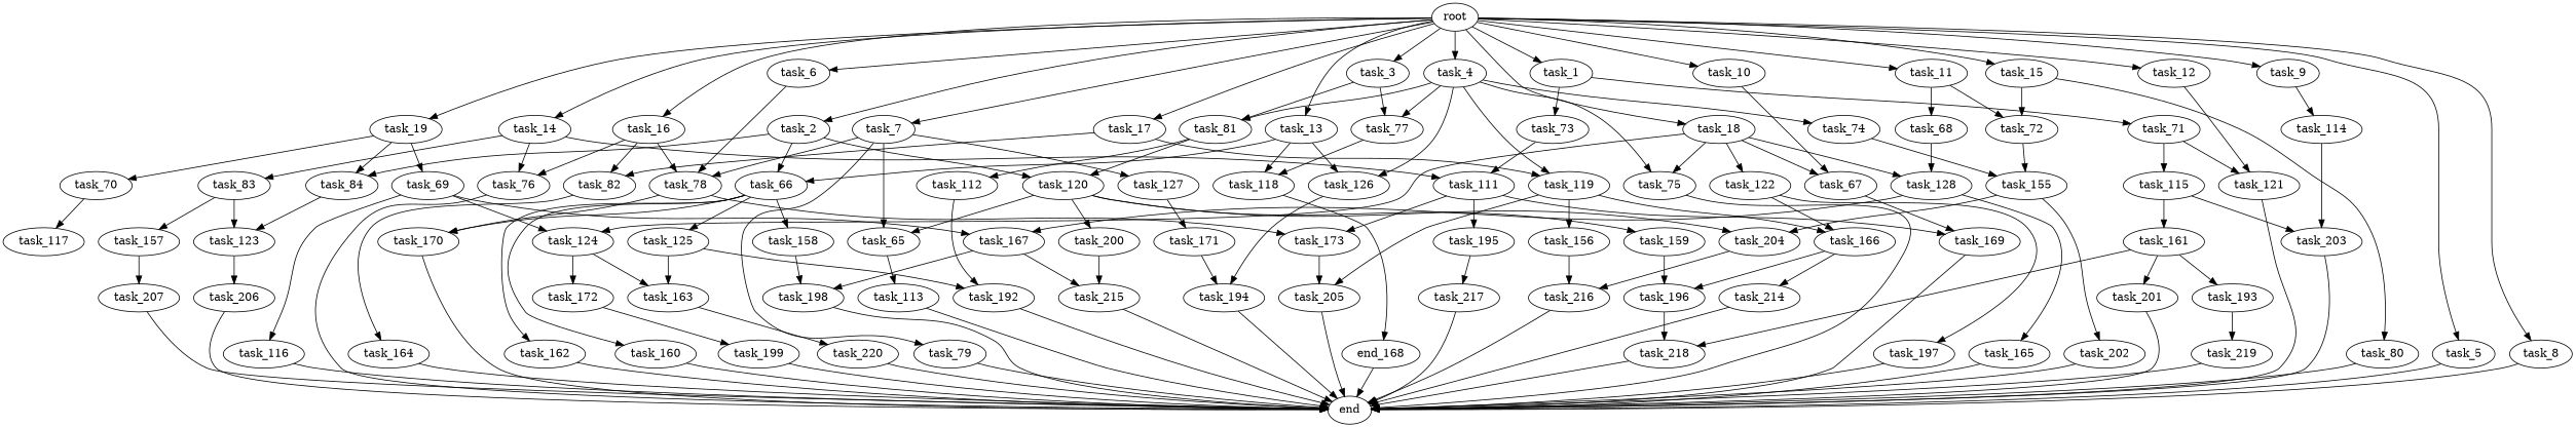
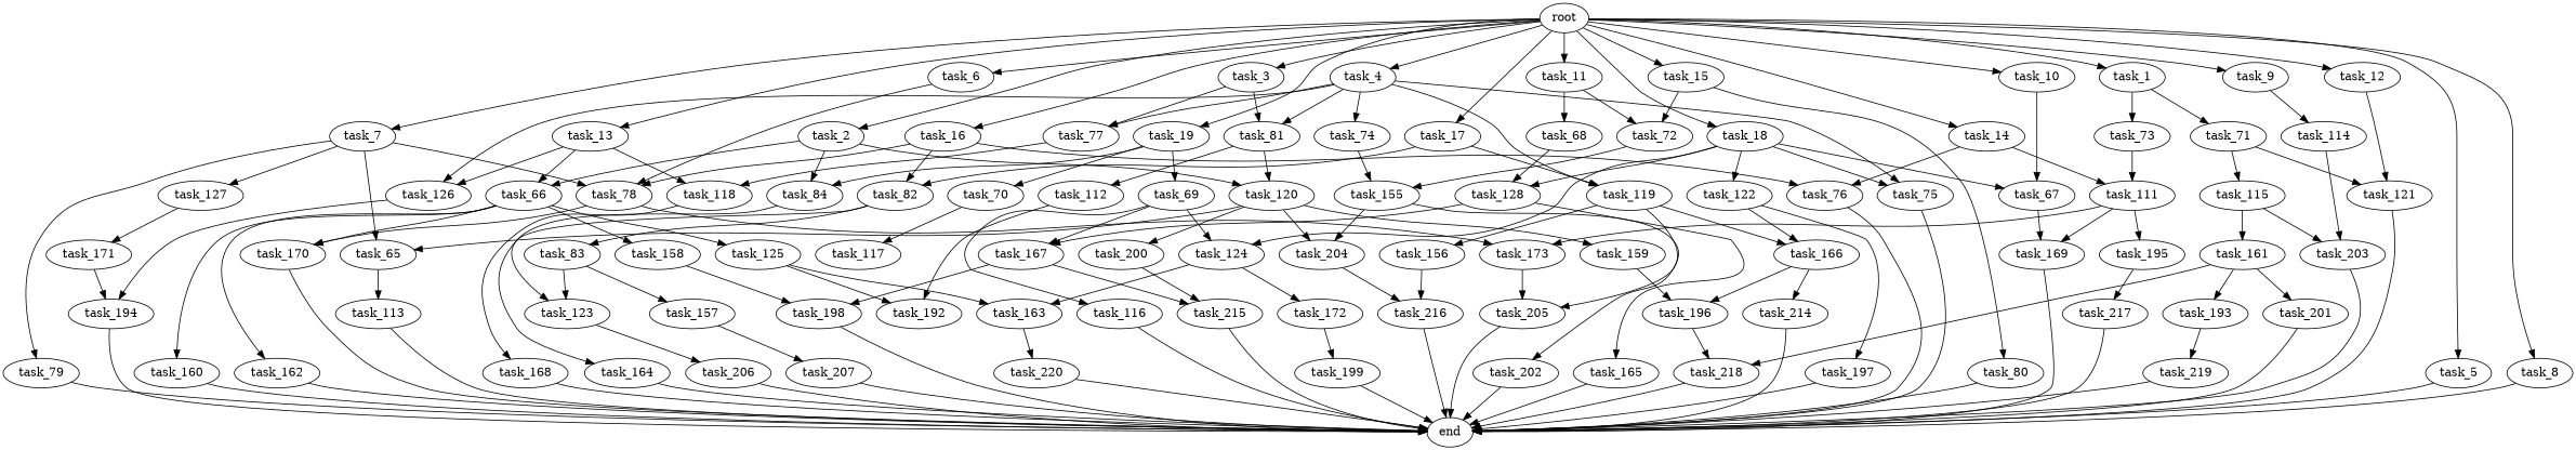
  digraph {
    task_11
    task_68
    task_72
    task_128
    task_155
    task_171
    task_194
    end
    task_195
    task_217
    task_17
    task_119
    task_82
    task_166
    task_205
    task_156
    task_164
    task_219
    task_126
    task_69
    task_124
    task_116
    task_167
    task_172
    task_163
    task_215
    task_198
    task_202
    task_204
    task_216
    task_199
    task_73
    task_111
    task_169
    task_173
    task_200
    task_197
    task_7
    task_79
    task_127
    task_65
    task_78
    task_113
    task_170
    task_67
    task_122
    task_214
    task_196
    task_157
    task_207
    task_115
    task_203
    task_161
    task_218
    task_201
    task_193
    task_165
    task_206
    task_192
    task_81
    task_112
    task_120
    task_159
    task_121
    task_83
    task_123
    task_80
    task_14
    task_76
    task_125
    task_220
    task_158
    task_9
    task_114
    task_75
    root
    task_4
    task_19
    task_13
    task_6
    task_16
    task_3
    task_15
    task_10
    task_1
    task_5
    task_2
    task_12
    task_8
    task_18
    task_74
    task_77
    task_70
    task_84
    task_66
    task_118
    task_71
    task_117
    task_160
    task_162
-   task_168 [label=end_168]
+   task_168
    task_11 -> task_68
    task_11 -> task_72
    task_68 -> task_128
    task_72 -> task_155
    task_128 -> task_167
    task_128 -> task_165
    task_155 -> task_202
    task_155 -> task_204
    task_171 -> task_194
    task_194 -> end
    task_195 -> task_217
    task_217 -> end
    task_17 -> task_119
    task_17 -> task_82
    task_119 -> task_166
    task_119 -> task_205
    task_119 -> task_156
    task_82 -> task_164
    task_166 -> task_214
    task_166 -> task_196
    task_205 -> end
    task_156 -> task_216
    task_164 -> end
    task_219 -> end
    task_126 -> task_194
    task_69 -> task_124
    task_69 -> task_116
    task_69 -> task_167
    task_124 -> task_172
    task_124 -> task_163
    task_116 -> end
    task_167 -> task_215
    task_167 -> task_198
    task_172 -> task_199
    task_163 -> task_220
    task_215 -> end
    task_198 -> end
    task_202 -> end
    task_204 -> task_216
    task_216 -> end
    task_199 -> end
    task_73 -> task_111
    task_111 -> task_195
    task_111 -> task_169
    task_111 -> task_173
    task_169 -> end
    task_173 -> task_205
    task_200 -> task_215
    task_197 -> end
    task_7 -> task_79
    task_7 -> task_127
    task_7 -> task_65
    task_7 -> task_78
    task_79 -> end
    task_127 -> task_171
    task_65 -> task_113
    task_78 -> task_173
    task_78 -> task_170
    task_113 -> end
    task_170 -> end
    task_67 -> task_169
    task_122 -> task_166
    task_122 -> task_197
    task_214 -> end
    task_196 -> task_218
    task_157 -> task_207
    task_207 -> end
    task_115 -> task_203
    task_115 -> task_161
    task_203 -> end
    task_161 -> task_218
    task_161 -> task_201
    task_161 -> task_193
    task_218 -> end
    task_201 -> end
    task_193 -> task_219
    task_165 -> end
    task_206 -> end
-   task_192 -> end
    task_81 -> task_112
    task_81 -> task_120
    task_112 -> task_192
    task_120 -> task_204
    task_120 -> task_200
    task_120 -> task_65
    task_120 -> task_159
    task_159 -> task_196
    task_121 -> end
    task_83 -> task_157
    task_83 -> task_123
    task_123 -> task_206
    task_80 -> end
    task_14 -> task_111
-   task_14 -> task_83
+   task_82 -> task_83
    task_14 -> task_76
    task_76 -> end
    task_125 -> task_163
    task_125 -> task_192
    task_220 -> end
    task_158 -> task_198
    task_9 -> task_114
    task_114 -> task_203
    task_75 -> end
    root -> task_11
    root -> task_17
    root -> task_7
    root -> task_14
    root -> task_9
    root -> task_4
    root -> task_19
    root -> task_13
    root -> task_6
    root -> task_16
    root -> task_3
    root -> task_15
    root -> task_10
    root -> task_1
    root -> task_5
    root -> task_2
    root -> task_12
    root -> task_8
    root -> task_18
    task_4 -> task_119
    task_4 -> task_126
    task_4 -> task_81
    task_4 -> task_75
    task_4 -> task_74
    task_4 -> task_77
    task_19 -> task_69
    task_19 -> task_70
    task_19 -> task_84
    task_13 -> task_126
    task_13 -> task_66
    task_13 -> task_118
    task_6 -> task_78
    task_16 -> task_82
    task_16 -> task_78
    task_16 -> task_76
    task_3 -> task_81
    task_3 -> task_77
    task_15 -> task_72
    task_15 -> task_80
    task_10 -> task_67
    task_1 -> task_73
    task_1 -> task_71
    task_5 -> end
    task_2 -> task_120
    task_2 -> task_84
    task_2 -> task_66
    task_12 -> task_121
    task_8 -> end
    task_18 -> task_128
    task_18 -> task_124
    task_18 -> task_67
    task_18 -> task_122
    task_18 -> task_75
    task_74 -> task_155
    task_77 -> task_118
    task_70 -> task_117
    task_84 -> task_123
    task_66 -> task_170
    task_66 -> task_125
    task_66 -> task_158
    task_66 -> task_160
    task_66 -> task_162
    task_118 -> task_168
    task_71 -> task_115
    task_71 -> task_121
    task_160 -> end
    task_162 -> end
    task_168 -> end
  }
